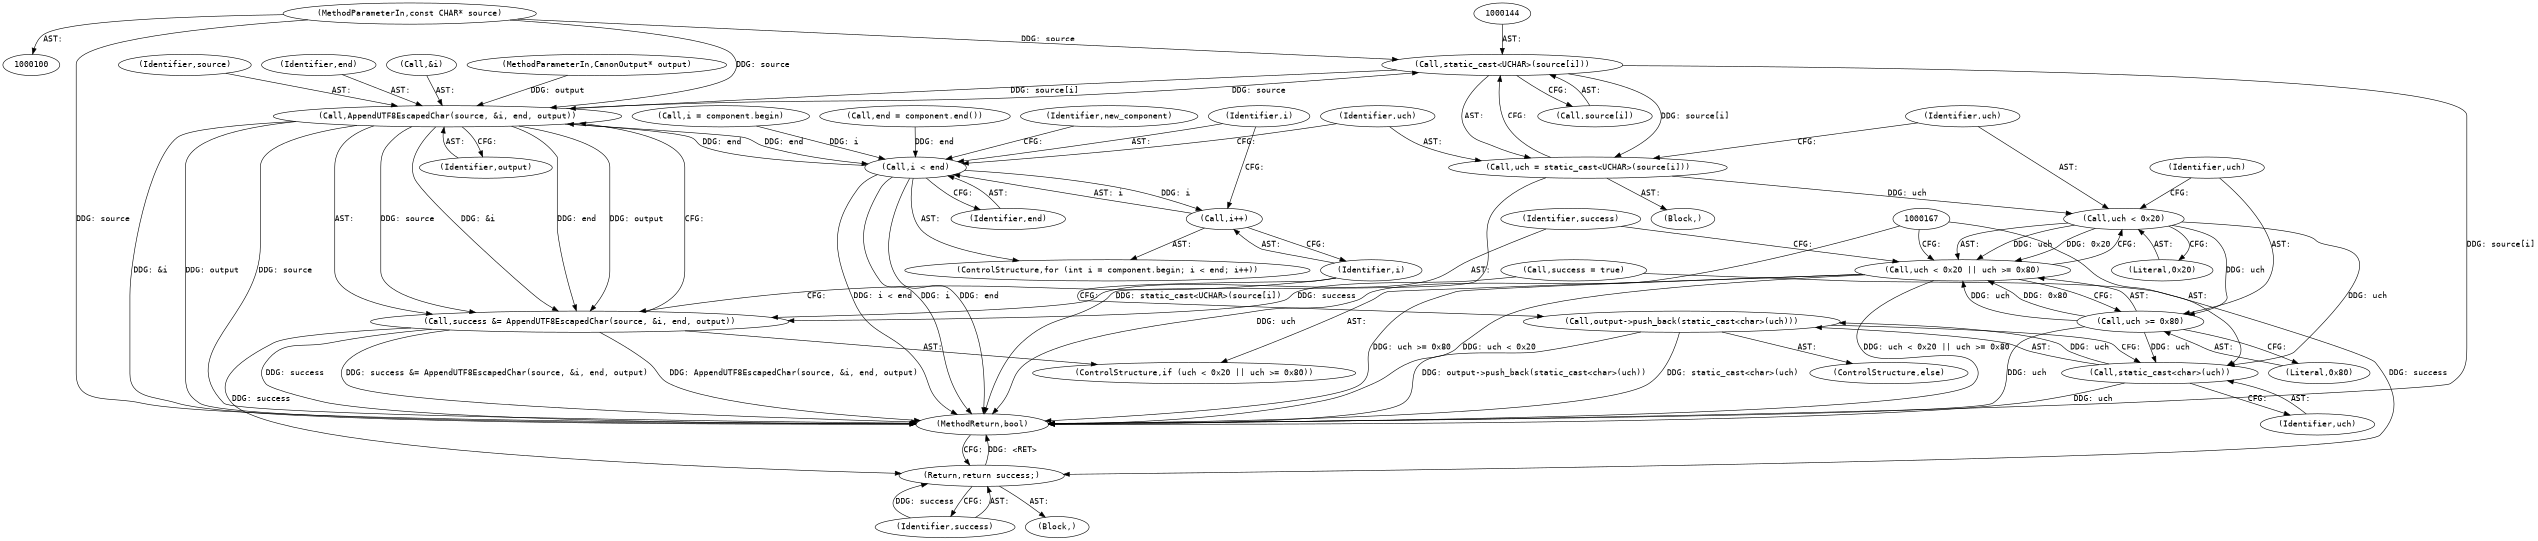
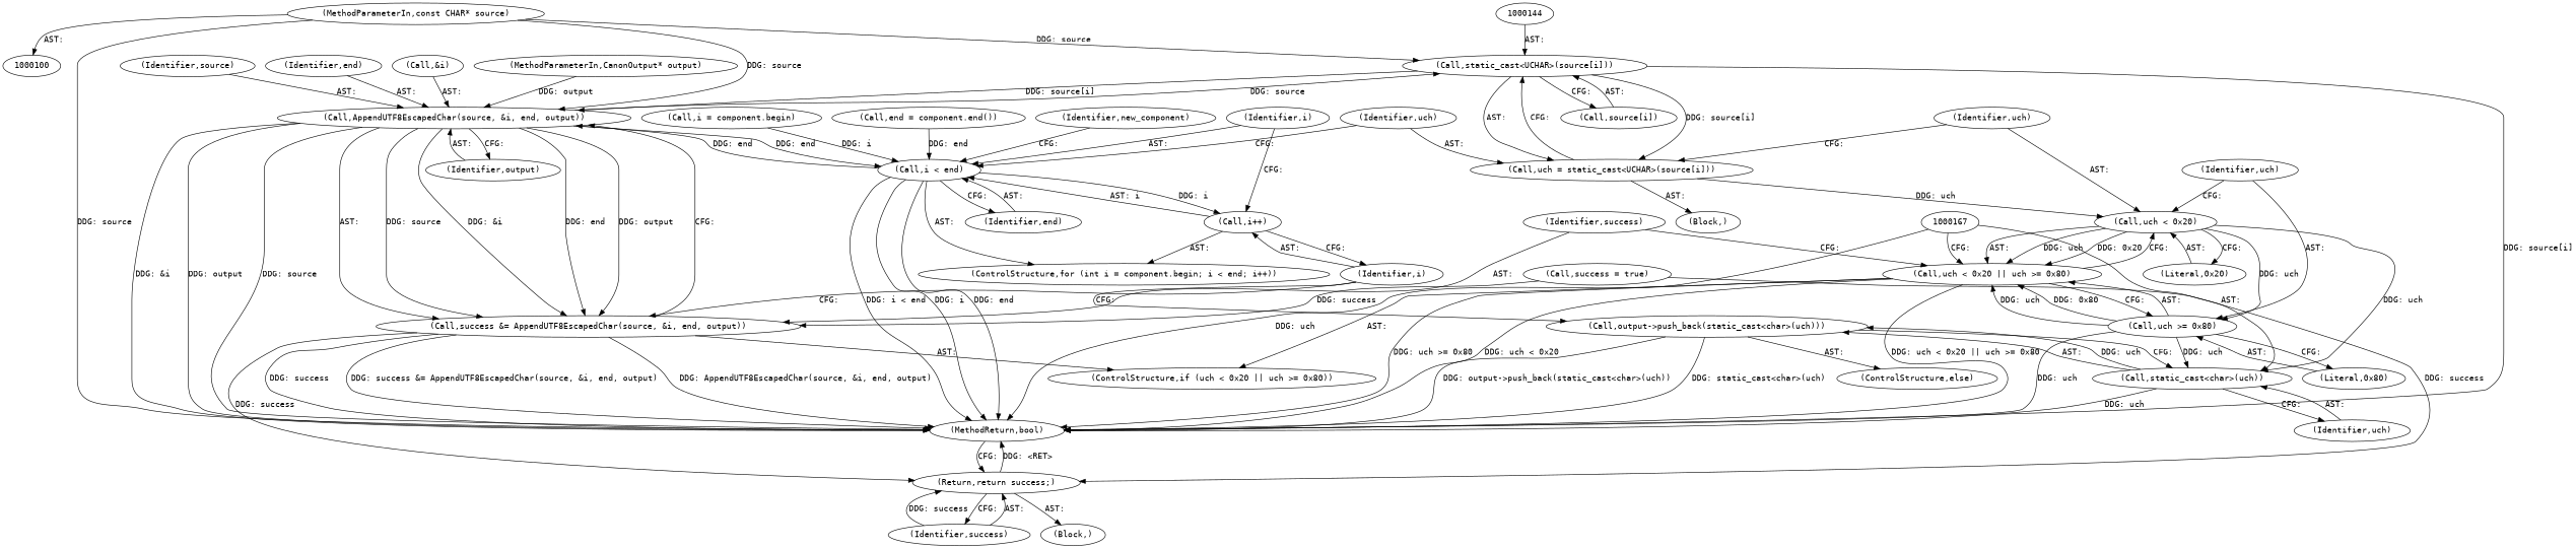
  digraph {
    fontname="DejaVu Sans Mono"
    node [fontname="DejaVu Sans Mono"]
    edge [fontname="DejaVu Sans Mono"]
    n1 [label="(MethodParameterIn,const CHAR* source)"]
    n2 [label="(Call,static_cast<UCHAR>(source[i]))"]
    n3 [label="(Call,AppendUTF8EscapedChar(source, &i, end, output))"]
    n4 [label="(MethodReturn,bool)"]
    1000100
    n6 [label="(Call,uch = static_cast<UCHAR>(source[i]))"]
    n7 [label="(Call,source[i])"]
    n8 [label="(Call,i < end)"]
    n9 [label="(Call,success &= AppendUTF8EscapedChar(source, &i, end, output))"]
    n10 [label="(Identifier,output)"]
    n11 [label="(Return,return success;)"]
    n12 [label="(Call,uch < 0x20)"]
    n13 [label="(Block,)"]
    n14 [label="(Call,uch < 0x20 || uch >= 0x80)"]
    n15 [label="(Call,uch >= 0x80)"]
    n16 [label="(Call,static_cast<char>(uch))"]
    n17 [label="(Literal,0x20)"]
    n18 [label="(ControlStructure,if (uch < 0x20 || uch >= 0x80))"]
    n19 [label="(Literal,0x80)"]
    n20 [label="(Call,output->push_back(static_cast<char>(uch)))"]
    n21 [label="(Identifier,uch)"]
    n22 [label="(ControlStructure,else)"]
    n23 [label="(Call,i++)"]
    n24 [label="(ControlStructure,for (int i = component.begin; i < end; i++))"]
    n25 [label="(Identifier,end)"]
    n26 [label="(Identifier,i)"]
    n27 [label="(Identifier,success)"]
    n28 [label="(Block,)"]
    n29 [label="(Call,end = component.end())"]
    n30 [label="(Identifier,source)"]
    n31 [label="(Identifier,uch)"]
    n32 [label="(Identifier,end)"]
    n33 [label="(Identifier,new_component)"]
    n34 [label="(Call,i = component.begin)"]
    n35 [label="(Identifier,success)"]
    n36 [label="(Call,success = true)"]
    n37 [label="(Identifier,i)"]
    n38 [label="(Identifier,uch)"]
    n39 [label="(Call,&i)"]
    n40 [label="(MethodParameterIn,CanonOutput* output)"]
    n41 [label="(Identifier,uch)"]
    1000144
    1000167
    n1 -> n2 [label="DDG: source"]
    n1 -> n3 [label="DDG: source"]
    n1 -> n4 [label="DDG: source"]
    n1 -> 1000100 [label="AST: "]
    n2 -> n3 [label="DDG: source[i]"]
    n2 -> n4 [label="DDG: source[i]"]
    n2 -> n6 [label="AST: "]
    n2 -> n6 [label="DDG: source[i]"]
    n2 -> n7 [label="CFG: "]
    n3 -> n2 [label="DDG: source"]
    n3 -> n4 [label="DDG: &i"]
    n3 -> n4 [label="DDG: output"]
    n3 -> n4 [label="DDG: source"]
    n3 -> n8 [label="DDG: end"]
    n3 -> n9 [label="AST: "]
    n3 -> n9 [label="DDG: source"]
    n3 -> n9 [label="DDG: &i"]
    n3 -> n9 [label="DDG: end"]
    n3 -> n9 [label="DDG: output"]
    n3 -> n10 [label="CFG: "]
    n4 -> n11 [label="CFG: "]
    n6 -> n2 [label="CFG: "]
-   n6 -> n4 [label="DDG: static_cast<UCHAR>(source[i])"]
    n6 -> n12 [label="DDG: uch"]
    n6 -> n13 [label="AST: "]
    n7 -> n2 [label="AST: "]
    n8 -> n3 [label="DDG: end"]
    n8 -> n4 [label="DDG: i < end"]
    n8 -> n4 [label="DDG: i"]
    n8 -> n4 [label="DDG: end"]
    n8 -> n23 [label="DDG: i"]
    n8 -> n24 [label="AST: "]
    n8 -> n25 [label="CFG: "]
    n9 -> n3 [label="CFG: "]
    n9 -> n4 [label="DDG: success"]
    n9 -> n4 [label="DDG: success &= AppendUTF8EscapedChar(source, &i, end, output)"]
    n9 -> n4 [label="DDG: AppendUTF8EscapedChar(source, &i, end, output)"]
    n9 -> n11 [label="DDG: success"]
    n9 -> n18 [label="AST: "]
    n10 -> n3 [label="AST: "]
    n11 -> n4 [label="DDG: <RET>"]
    n11 -> n27 [label="CFG: "]
    n11 -> n28 [label="AST: "]
    n12 -> n14 [label="AST: "]
    n12 -> n14 [label="DDG: uch"]
    n12 -> n14 [label="DDG: 0x20"]
    n12 -> n15 [label="DDG: uch"]
    n12 -> n16 [label="DDG: uch"]
    n12 -> n17 [label="CFG: "]
    n14 -> n4 [label="DDG: uch < 0x20 || uch >= 0x80"]
    n14 -> n4 [label="DDG: uch >= 0x80"]
    n14 -> n4 [label="DDG: uch < 0x20"]
    n14 -> n12 [label="CFG: "]
    n14 -> n15 [label="CFG: "]
    n14 -> n18 [label="AST: "]
    n15 -> n4 [label="DDG: uch"]
    n15 -> n14 [label="AST: "]
    n15 -> n14 [label="DDG: uch"]
    n15 -> n14 [label="DDG: 0x80"]
    n15 -> n16 [label="DDG: uch"]
    n15 -> n19 [label="CFG: "]
    n16 -> n4 [label="DDG: uch"]
    n16 -> n20 [label="AST: "]
    n16 -> n20 [label="DDG: uch"]
    n16 -> n21 [label="CFG: "]
    n17 -> n12 [label="AST: "]
    n19 -> n15 [label="AST: "]
    n20 -> n4 [label="DDG: static_cast<char>(uch)"]
    n20 -> n4 [label="DDG: output->push_back(static_cast<char>(uch))"]
    n20 -> n16 [label="CFG: "]
    n20 -> n22 [label="AST: "]
    n21 -> n16 [label="AST: "]
    n23 -> n8 [label="AST: i"]
    n23 -> n24 [label="AST: "]
    n23 -> n26 [label="CFG: "]
    n25 -> n8 [label="AST: "]
    n26 -> n9 [label="CFG: "]
    n26 -> n20 [label="CFG: "]
    n26 -> n23 [label="AST: "]
    n27 -> n11 [label="AST: "]
    n27 -> n11 [label="DDG: success"]
    n29 -> n8 [label="DDG: end"]
    n30 -> n3 [label="AST: "]
    n31 -> n6 [label="AST: "]
    n31 -> n8 [label="CFG: "]
    n32 -> n3 [label="AST: "]
    n33 -> n8 [label="CFG: "]
    n34 -> n8 [label="DDG: i"]
    n35 -> n9 [label="AST: "]
    n35 -> n14 [label="CFG: "]
    n36 -> n9 [label="DDG: success"]
    n36 -> n11 [label="DDG: success"]
    n37 -> n8 [label="AST: "]
    n37 -> n23 [label="CFG: "]
    n38 -> n12 [label="CFG: "]
    n38 -> n15 [label="AST: "]
    n39 -> n3 [label="AST: "]
    n40 -> n3 [label="DDG: output"]
    n41 -> n6 [label="CFG: "]
    n41 -> n12 [label="AST: "]
    1000144 -> n2 [label="AST: "]
    1000167 -> n4 [label="DDG: uch"]
    1000167 -> n14 [label="CFG: "]
    1000167 -> n16 [label="AST: "]
  }
